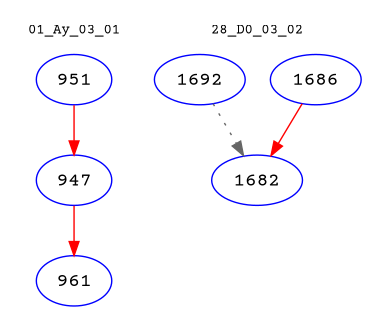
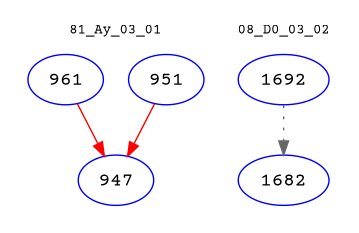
  digraph {
    fontname="Courier Prime"
    node [color=blue fontname="Courier Prime"]
    edge [color=red fontname="Courier Prime" style=solid]
    n1 [label=951]
    n2 [label=947]
    n3 [label=961]
-   n4 [label=1686]
    n5 [label=1682]
    n6 [label=1692]
    subgraph cluster_1 {
      color=white
      fontsize=10
-     label="01_Ay_03_01"
+     label="81_Ay_03_01"
      n1
      n2
      n3
    }
    subgraph cluster_2 {
      color=white
      fontsize=10
-     label="28_D0_03_02"
-     n4
+     label="08_D0_03_02"
      n5
      n6
    }
    n1 -> n2
-   n2 -> n3
-   n4 -> n5
+   n3 -> n2
    n6 -> n5 [color=gray40 style=dotted]
  }
